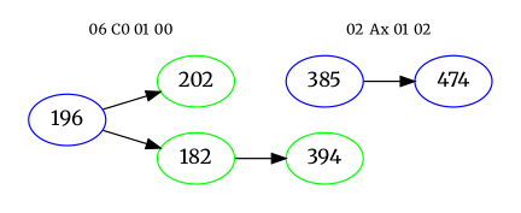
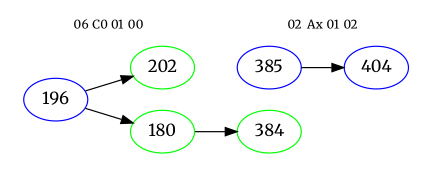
  digraph {
    fontname=Merriweather
    rankdir=LR
    node [color=blue fontname=Merriweather]
    edge [color=black fontname=Merriweather]
    n1 [label=385]
-   n2 [color=green label=394]
-   n3 [label=474]
+   n2 [color=green label=384]
+   n3 [label=404]
    n4 [label=196]
-   n5 [color=green label=182]
+   n5 [color=green label=180]
    n6 [color=green label=202]
    subgraph cluster_1 {
      color=white
      fontsize=10
      label="02_Ax_01_02"
      n1
      n2
      n3
    }
    subgraph cluster_2 {
      color=white
      fontsize=10
      label="06_C0_01_00"
      n4
      n5
      n6
    }
    n1 -> n3
    n4 -> n5
    n4 -> n6
    n5 -> n2
  }
